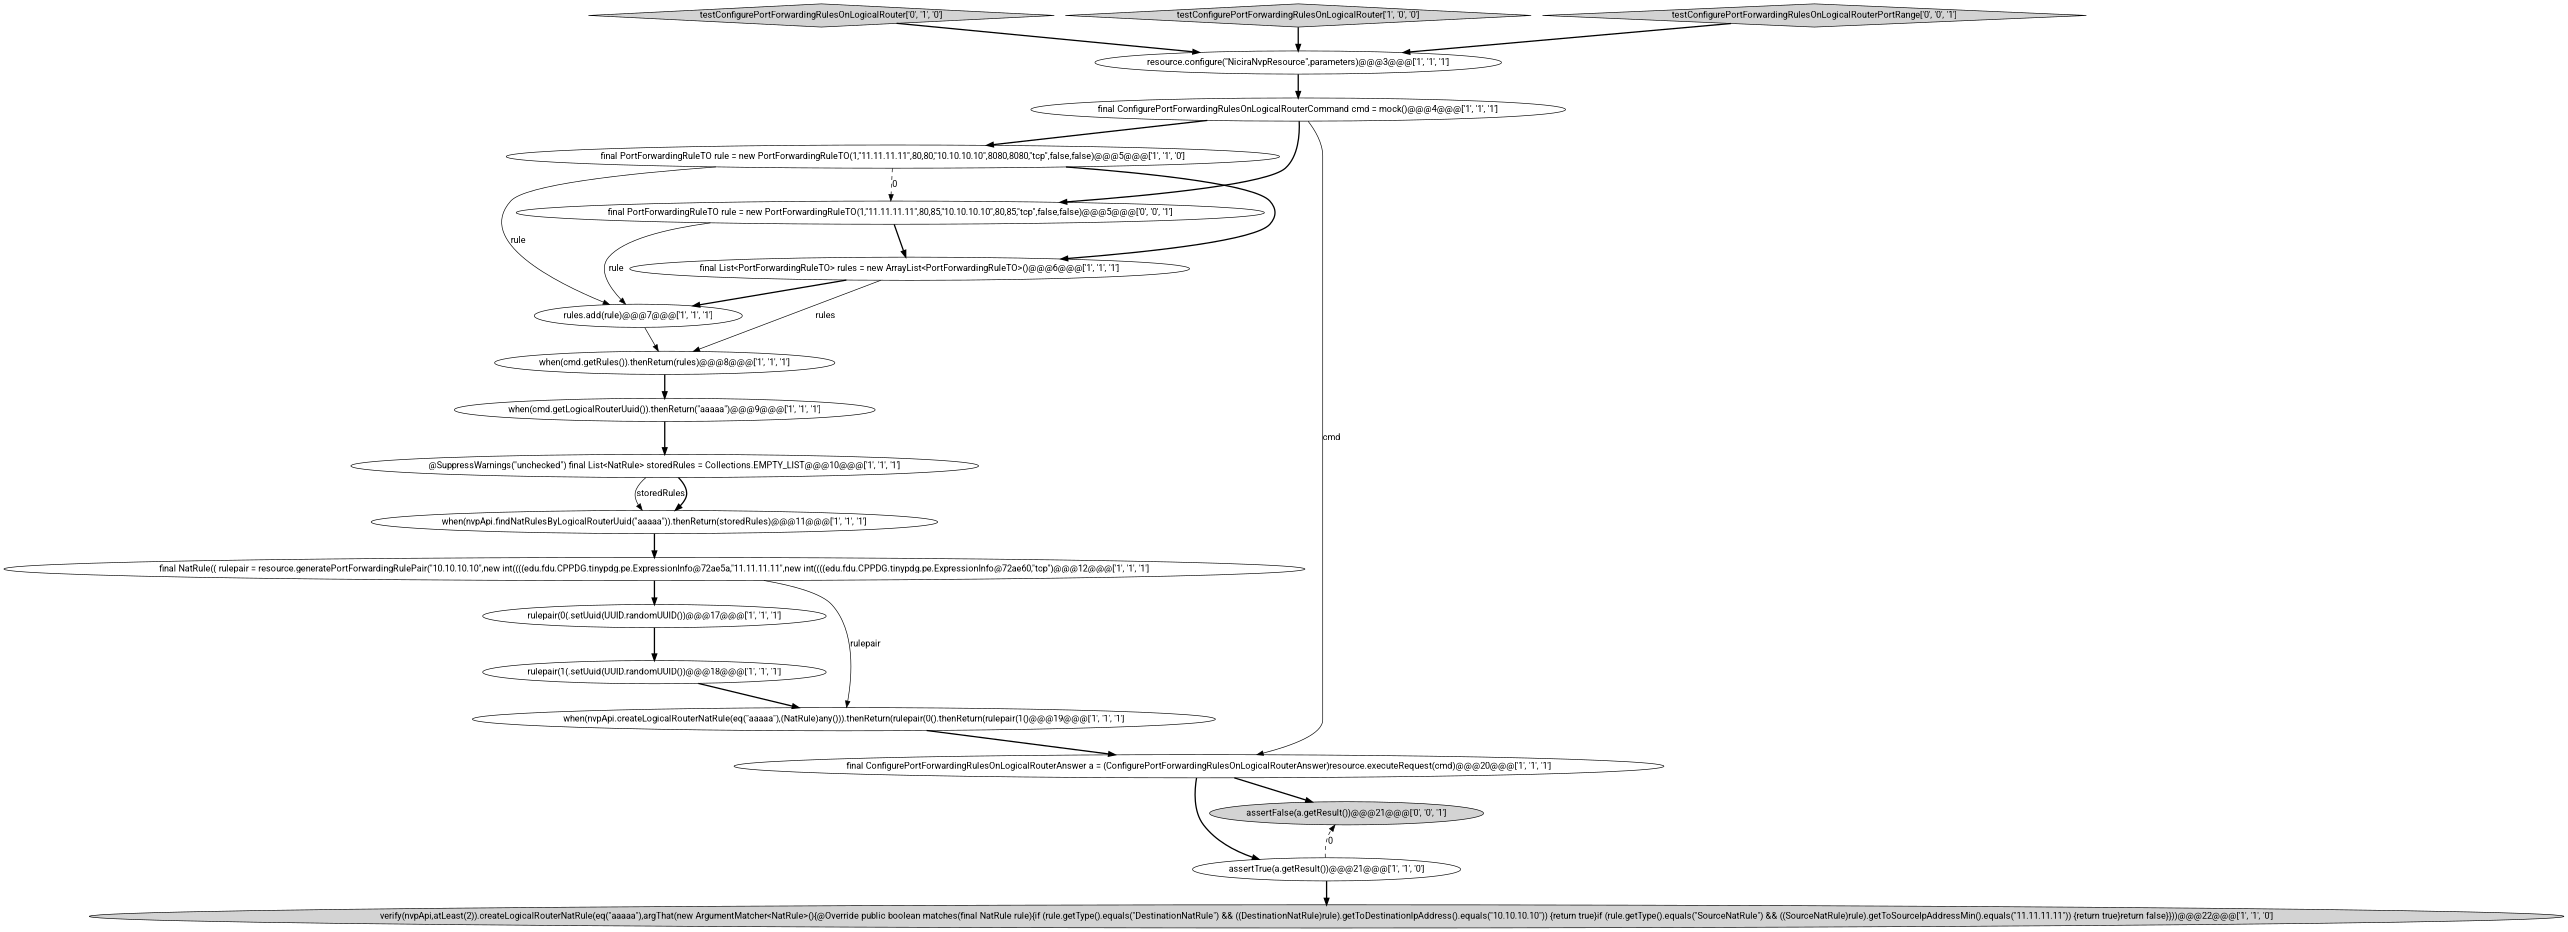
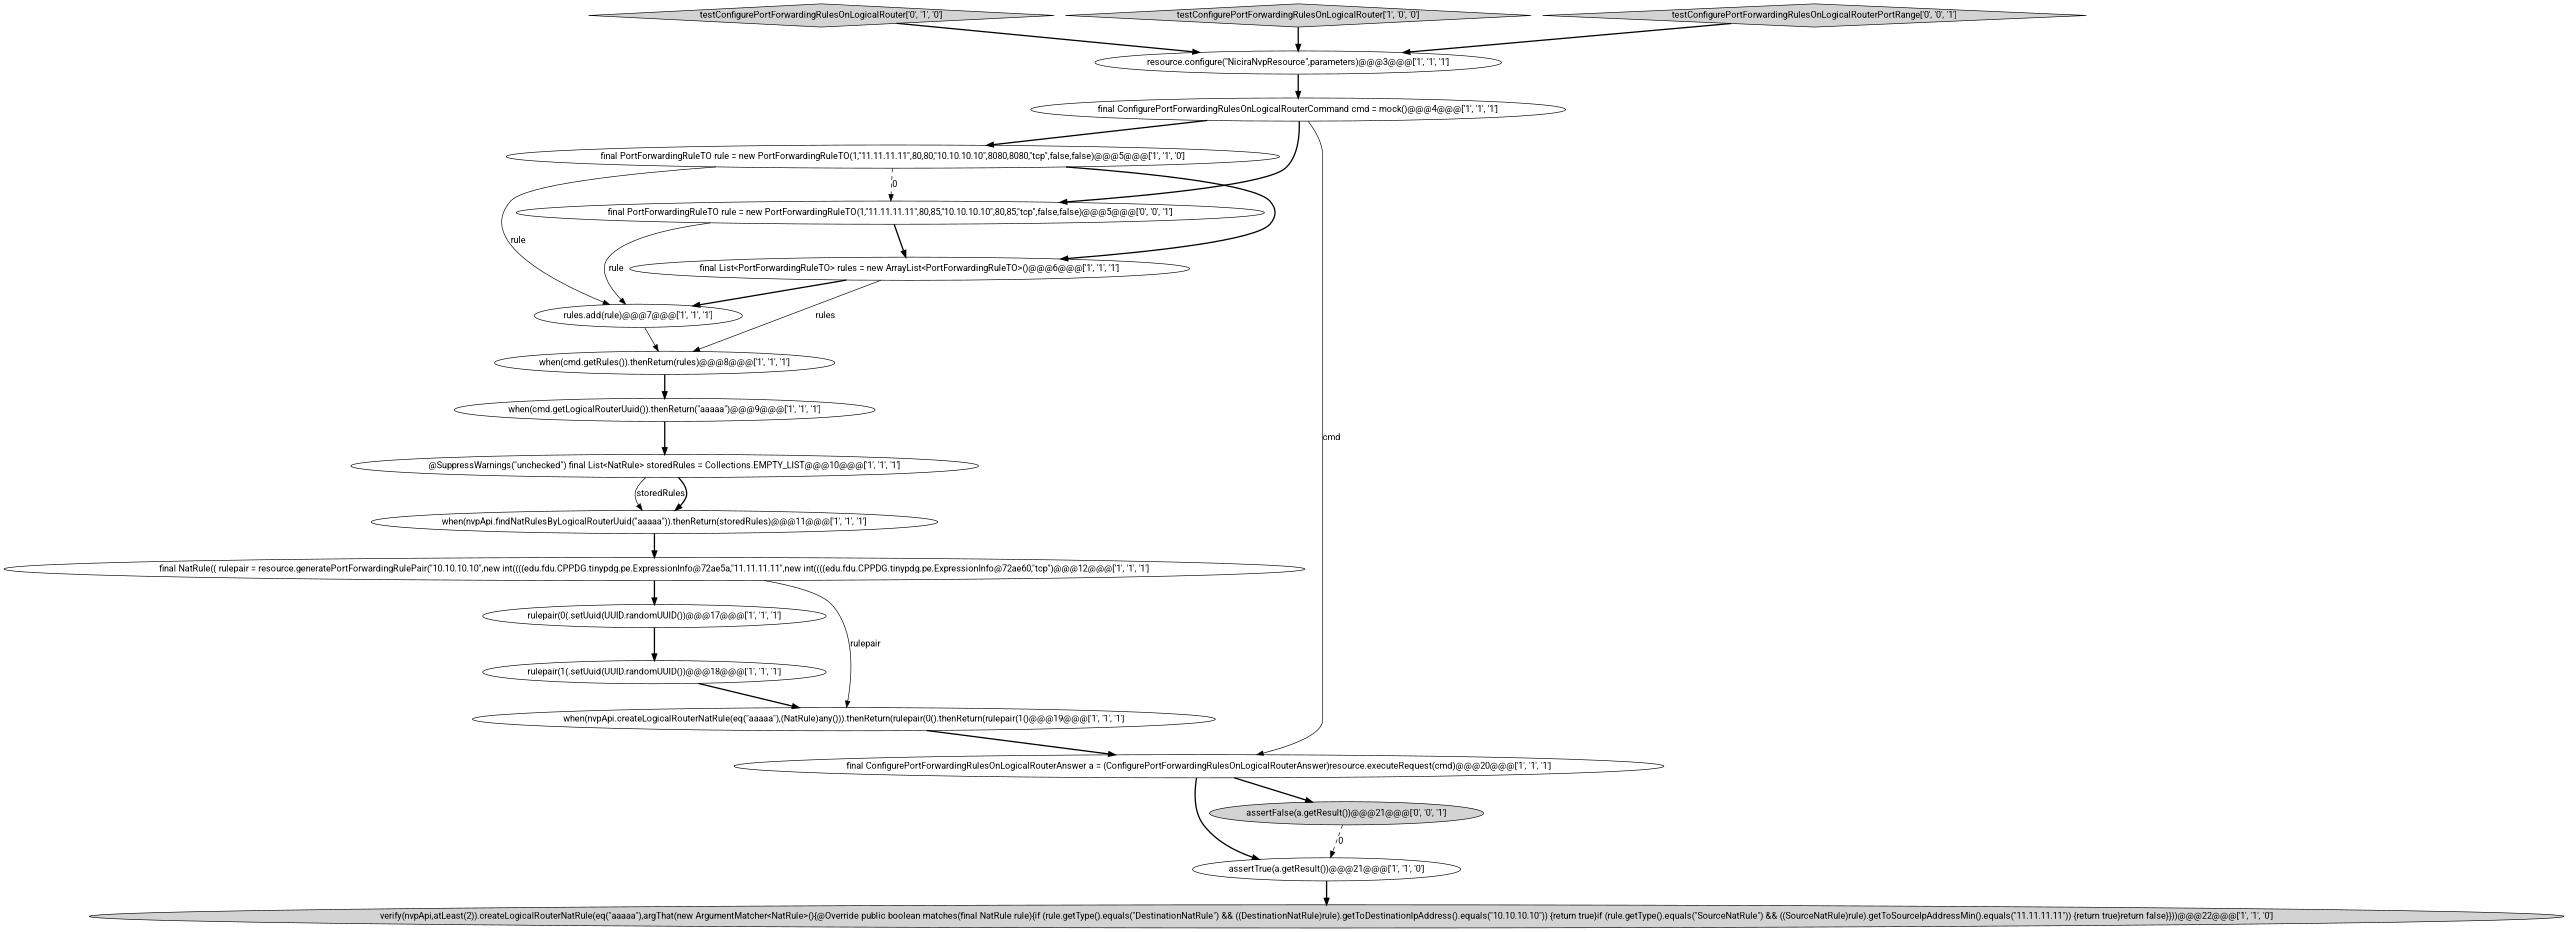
  digraph {
    fontname=Roboto
    node [fillcolor=white fontname=Roboto shape=ellipse style=filled]
    edge [fontname=Roboto style=bold]
    n1 [label="rulepair(0(.setUuid(UUID.randomUUID())@@@17@@@['1', '1', '1']"]
    n2 [label="rulepair(1(.setUuid(UUID.randomUUID())@@@18@@@['1', '1', '1']"]
    n3 [label="when(nvpApi.createLogicalRouterNatRule(eq(\"aaaaa\"),(NatRule)any())).thenReturn(rulepair(0().thenReturn(rulepair(1()@@@19@@@['1', '1', '1']"]
    n4 [label="final ConfigurePortForwardingRulesOnLogicalRouterAnswer a = (ConfigurePortForwardingRulesOnLogicalRouterAnswer)resource.executeRequest(cmd)@@@20@@@['1', '1', '1']"]
    n5 [fillcolor=lightgray label="assertFalse(a.getResult())@@@21@@@['0', '0', '1']"]
    n6 [label="assertTrue(a.getResult())@@@21@@@['1', '1', '0']"]
    n7 [fillcolor=lightgray label="verify(nvpApi,atLeast(2)).createLogicalRouterNatRule(eq(\"aaaaa\"),argThat(new ArgumentMatcher<NatRule>(){@Override public boolean matches(final NatRule rule){if (rule.getType().equals(\"DestinationNatRule\") && ((DestinationNatRule)rule).getToDestinationIpAddress().equals(\"10.10.10.10\")) {return true}if (rule.getType().equals(\"SourceNatRule\") && ((SourceNatRule)rule).getToSourceIpAddressMin().equals(\"11.11.11.11\")) {return true}return false}}))@@@22@@@['1', '1', '0']"]
    n8 [label="final NatRule(( rulepair = resource.generatePortForwardingRulePair(\"10.10.10.10\",new int((((edu.fdu.CPPDG.tinypdg.pe.ExpressionInfo@72ae5a,\"11.11.11.11\",new int((((edu.fdu.CPPDG.tinypdg.pe.ExpressionInfo@72ae60,\"tcp\")@@@12@@@['1', '1', '1']"]
    n9 [label="resource.configure(\"NiciraNvpResource\",parameters)@@@3@@@['1', '1', '1']"]
    n10 [label="final ConfigurePortForwardingRulesOnLogicalRouterCommand cmd = mock()@@@4@@@['1', '1', '1']"]
    n11 [label="final PortForwardingRuleTO rule = new PortForwardingRuleTO(1,\"11.11.11.11\",80,80,\"10.10.10.10\",8080,8080,\"tcp\",false,false)@@@5@@@['1', '1', '0']"]
    n12 [label="final PortForwardingRuleTO rule = new PortForwardingRuleTO(1,\"11.11.11.11\",80,85,\"10.10.10.10\",80,85,\"tcp\",false,false)@@@5@@@['0', '0', '1']"]
    n13 [label="when(nvpApi.findNatRulesByLogicalRouterUuid(\"aaaaa\")).thenReturn(storedRules)@@@11@@@['1', '1', '1']"]
    n14 [label="rules.add(rule)@@@7@@@['1', '1', '1']"]
    n15 [label="final List<PortForwardingRuleTO> rules = new ArrayList<PortForwardingRuleTO>()@@@6@@@['1', '1', '1']"]
    n16 [label="when(cmd.getRules()).thenReturn(rules)@@@8@@@['1', '1', '1']"]
    n17 [label="when(cmd.getLogicalRouterUuid()).thenReturn(\"aaaaa\")@@@9@@@['1', '1', '1']"]
    n18 [label="@SuppressWarnings(\"unchecked\") final List<NatRule> storedRules = Collections.EMPTY_LIST@@@10@@@['1', '1', '1']"]
    n19 [fillcolor=lightgray label="testConfigurePortForwardingRulesOnLogicalRouter['0', '1', '0']" shape=diamond]
    n20 [fillcolor=lightgray label="testConfigurePortForwardingRulesOnLogicalRouter['1', '0', '0']" shape=diamond]
    n21 [fillcolor=lightgray label="testConfigurePortForwardingRulesOnLogicalRouterPortRange['0', '0', '1']" shape=diamond]
    n1 -> n2
    n2 -> n3
    n3 -> n4
    n4 -> n5
    n4 -> n6
-   n6 -> n5 [label=0 style=dashed]
+   n5 -> n6 [label=0 style=dashed]
    n6 -> n7
    n8 -> n1
    n8 -> n3 [label=rulepair style=solid]
    n9 -> n10
    n10 -> n4 [label=cmd style=solid]
    n10 -> n11
    n10 -> n12
    n11 -> n12 [label=0 style=dashed]
    n11 -> n14 [label=rule style=solid]
    n11 -> n15
    n12 -> n14 [label=rule style=solid]
    n12 -> n15
    n13 -> n8
    n14 -> n16 [style=solid]
    n15 -> n14
    n15 -> n16 [label=rules style=solid]
    n16 -> n17
    n17 -> n18
    n18 -> n13 [label=storedRules style=solid]
    n18 -> n13
    n19 -> n9
    n20 -> n9
    n21 -> n9
  }
